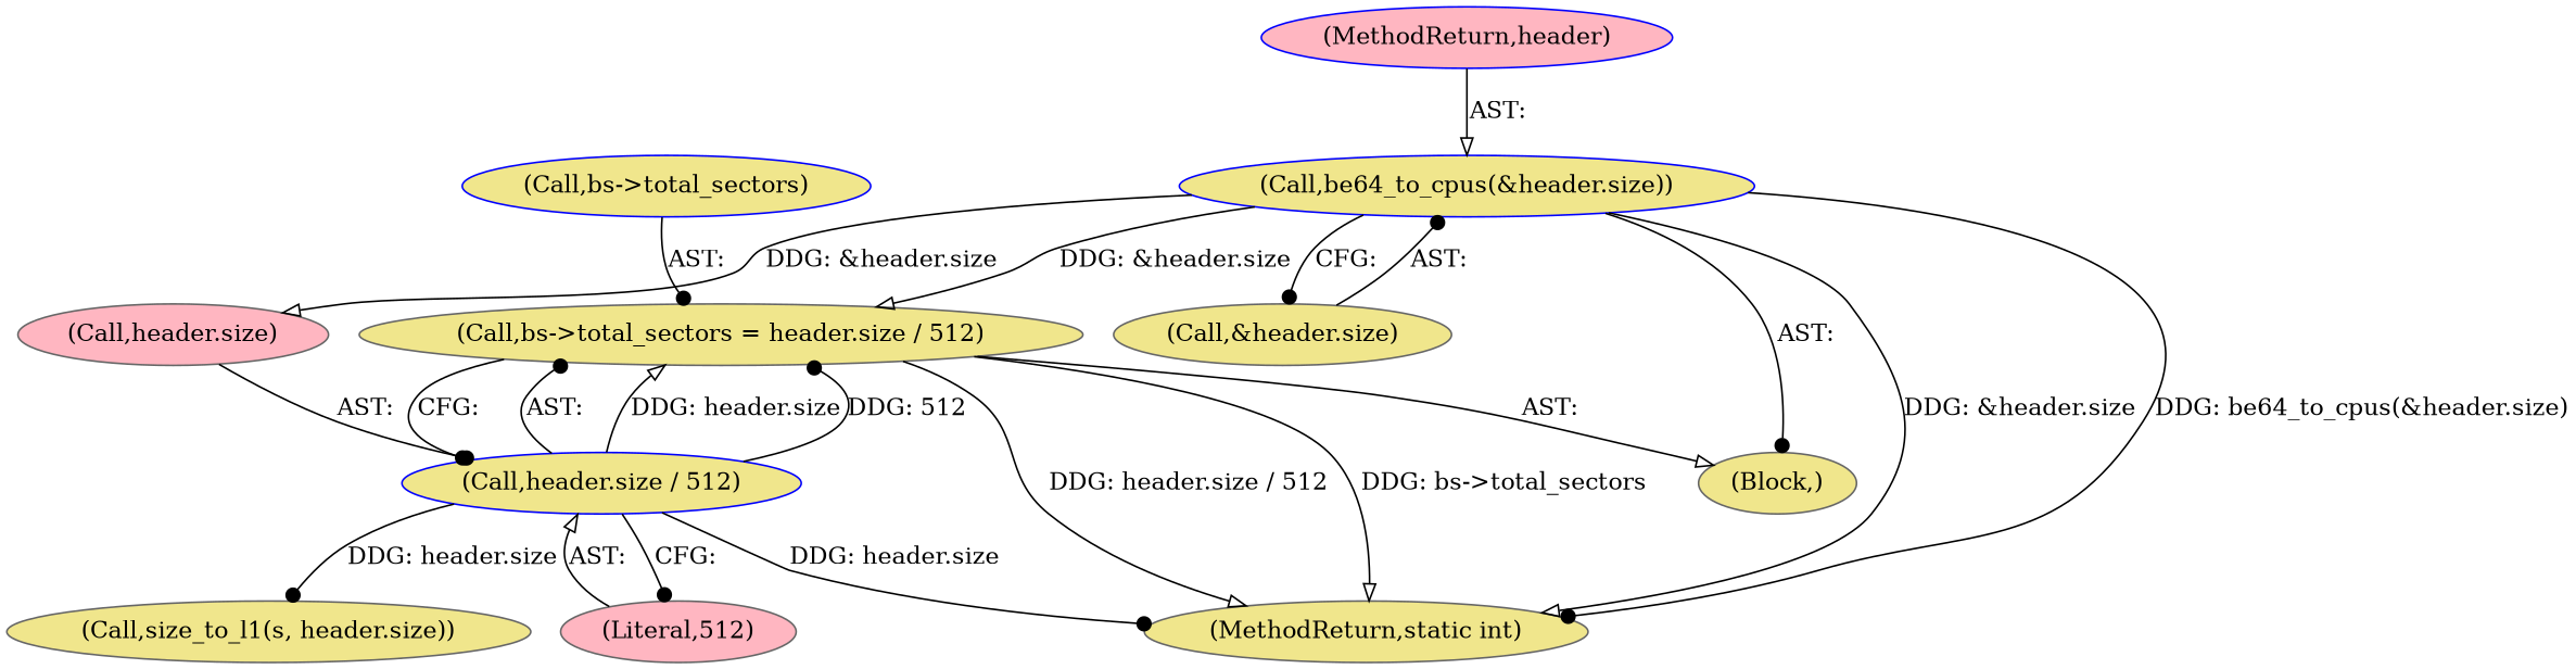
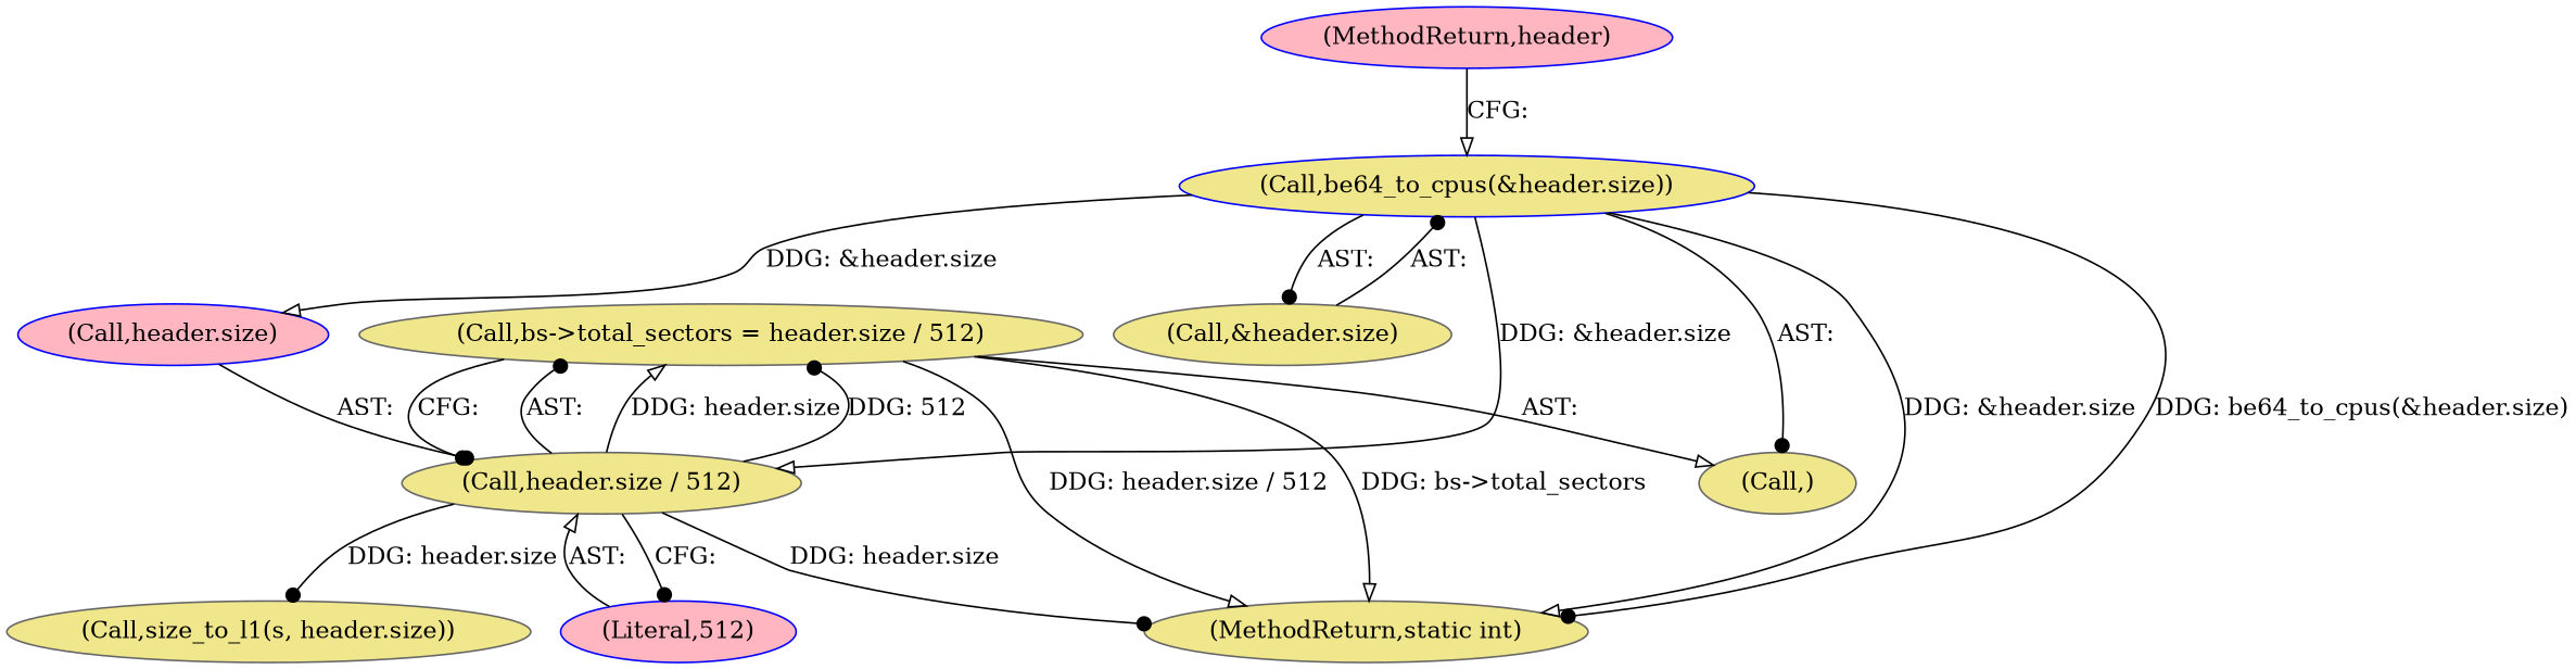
  digraph {
    node [color=gray40 fillcolor=khaki style=filled]
    edge [arrowhead=dot]
    n1 [label="(Call,bs->total_sectors = header.size / 512)"]
-   n2 [color=blue label="(Call,header.size / 512)"]
+   n2 [label="(Call,header.size / 512)"]
    n3 [label="(MethodReturn,static int)"]
-   n4 [label="(Block,)"]
+   n4 [label="(Call,)"]
    n5 [label="(Call,size_to_l1(s, header.size))"]
-   n6 [fillcolor=lightpink label="(Literal,512)"]
+   n6 [color=blue fillcolor=lightpink label="(Literal,512)"]
    n7 [color=blue label="(Call,be64_to_cpus(&header.size))"]
    n8 [label="(Call,&header.size)"]
-   n9 [fillcolor=lightpink label="(Call,header.size)"]
+   n9 [color=blue fillcolor=lightpink label="(Call,header.size)"]
    n10 [color=blue fillcolor=lightpink label="(MethodReturn,header)"]
-   n11 [color=blue label="(Call,bs->total_sectors)"]
    n1 -> n2 [label="CFG: "]
    n1 -> n3 [arrowhead=onormal label="DDG: header.size / 512"]
    n1 -> n3 [arrowhead=onormal label="DDG: bs->total_sectors"]
    n1 -> n4 [arrowhead=onormal label="AST: "]
    n2 -> n1 [label="AST: "]
    n2 -> n1 [arrowhead=onormal label="DDG: header.size"]
    n2 -> n1 [label="DDG: 512"]
    n2 -> n3 [label="DDG: header.size"]
    n2 -> n5 [label="DDG: header.size"]
    n2 -> n6 [label="CFG: "]
    n6 -> n2 [arrowhead=onormal label="AST: "]
-   n7 -> n1 [arrowhead=onormal label="DDG: &header.size"]
+   n7 -> n2 [arrowhead=onormal label="DDG: &header.size"]
    n7 -> n3 [arrowhead=onormal label="DDG: &header.size"]
    n7 -> n3 [label="DDG: be64_to_cpus(&header.size)"]
    n7 -> n4 [label="AST: "]
-   n7 -> n8 [label="CFG: "]
+   n7 -> n8 [label="AST: "]
    n7 -> n9 [arrowhead=onormal label="DDG: &header.size"]
    n8 -> n7 [label="AST: "]
    n9 -> n2 [label="AST: "]
-   n10 -> n7 [arrowhead=onormal label="AST: "]
-   n11 -> n1 [label="AST: "]
+   n10 -> n7 [arrowhead=onormal label="CFG: "]
  }
